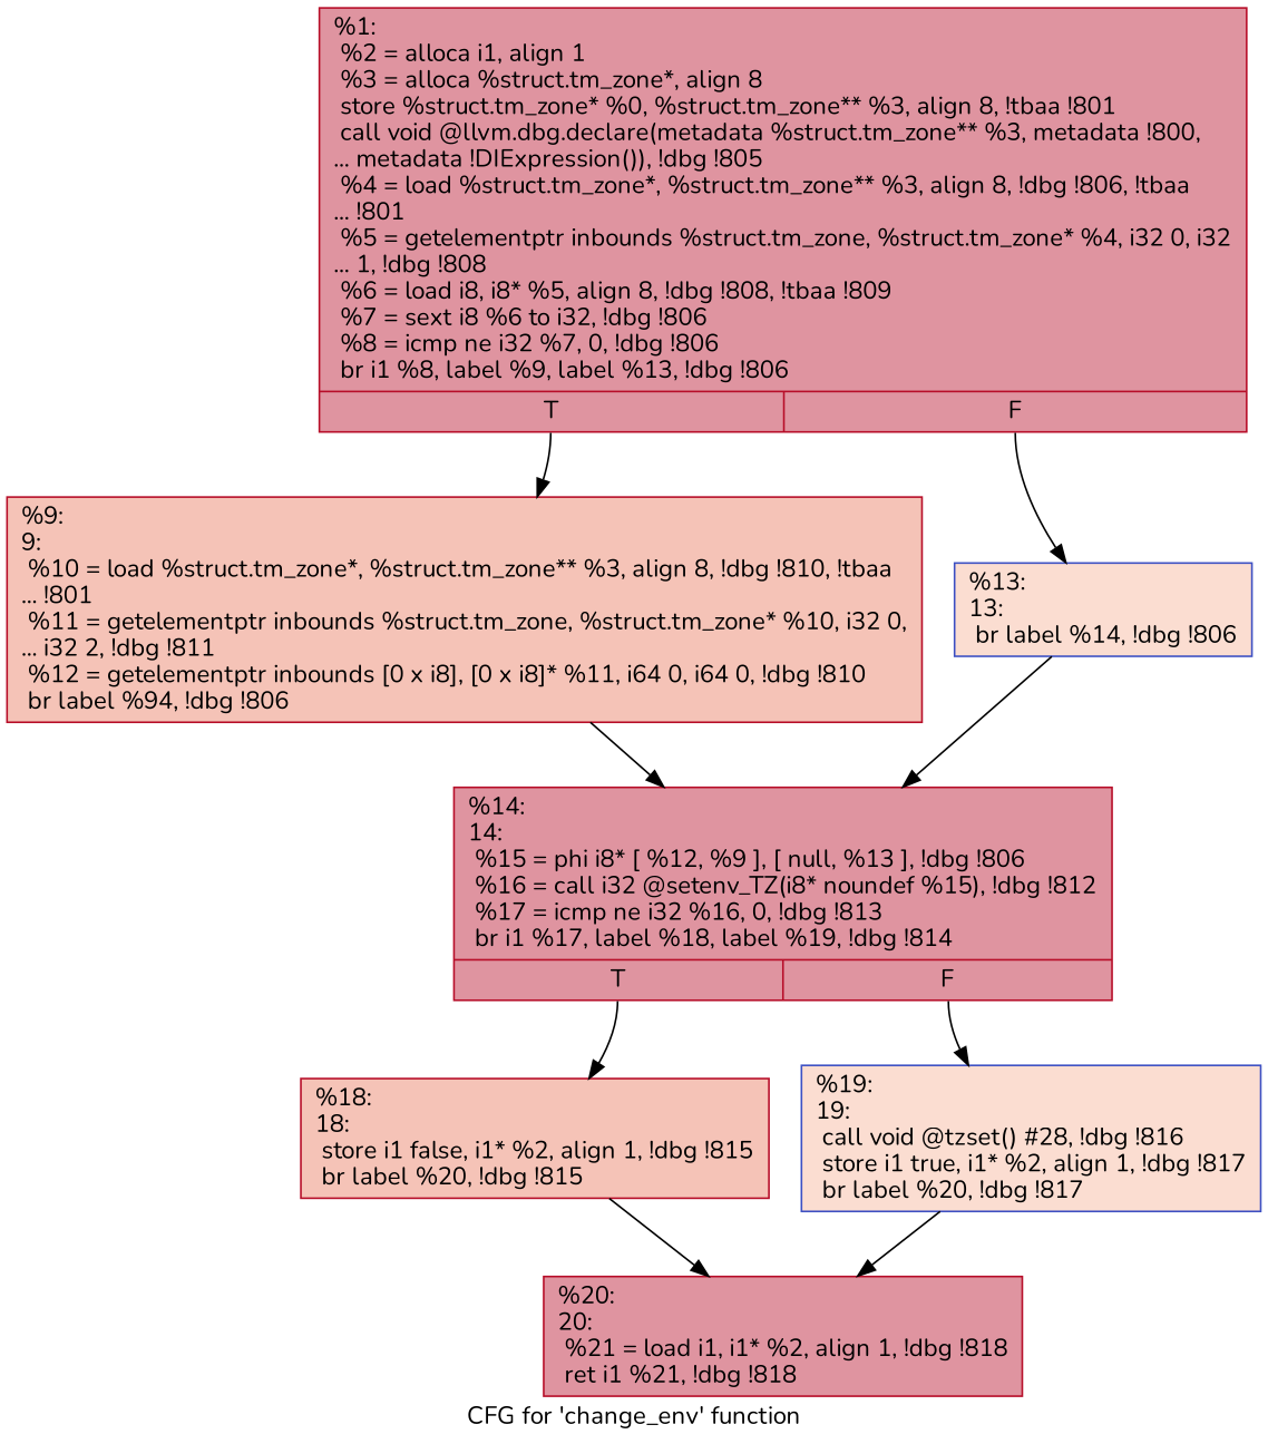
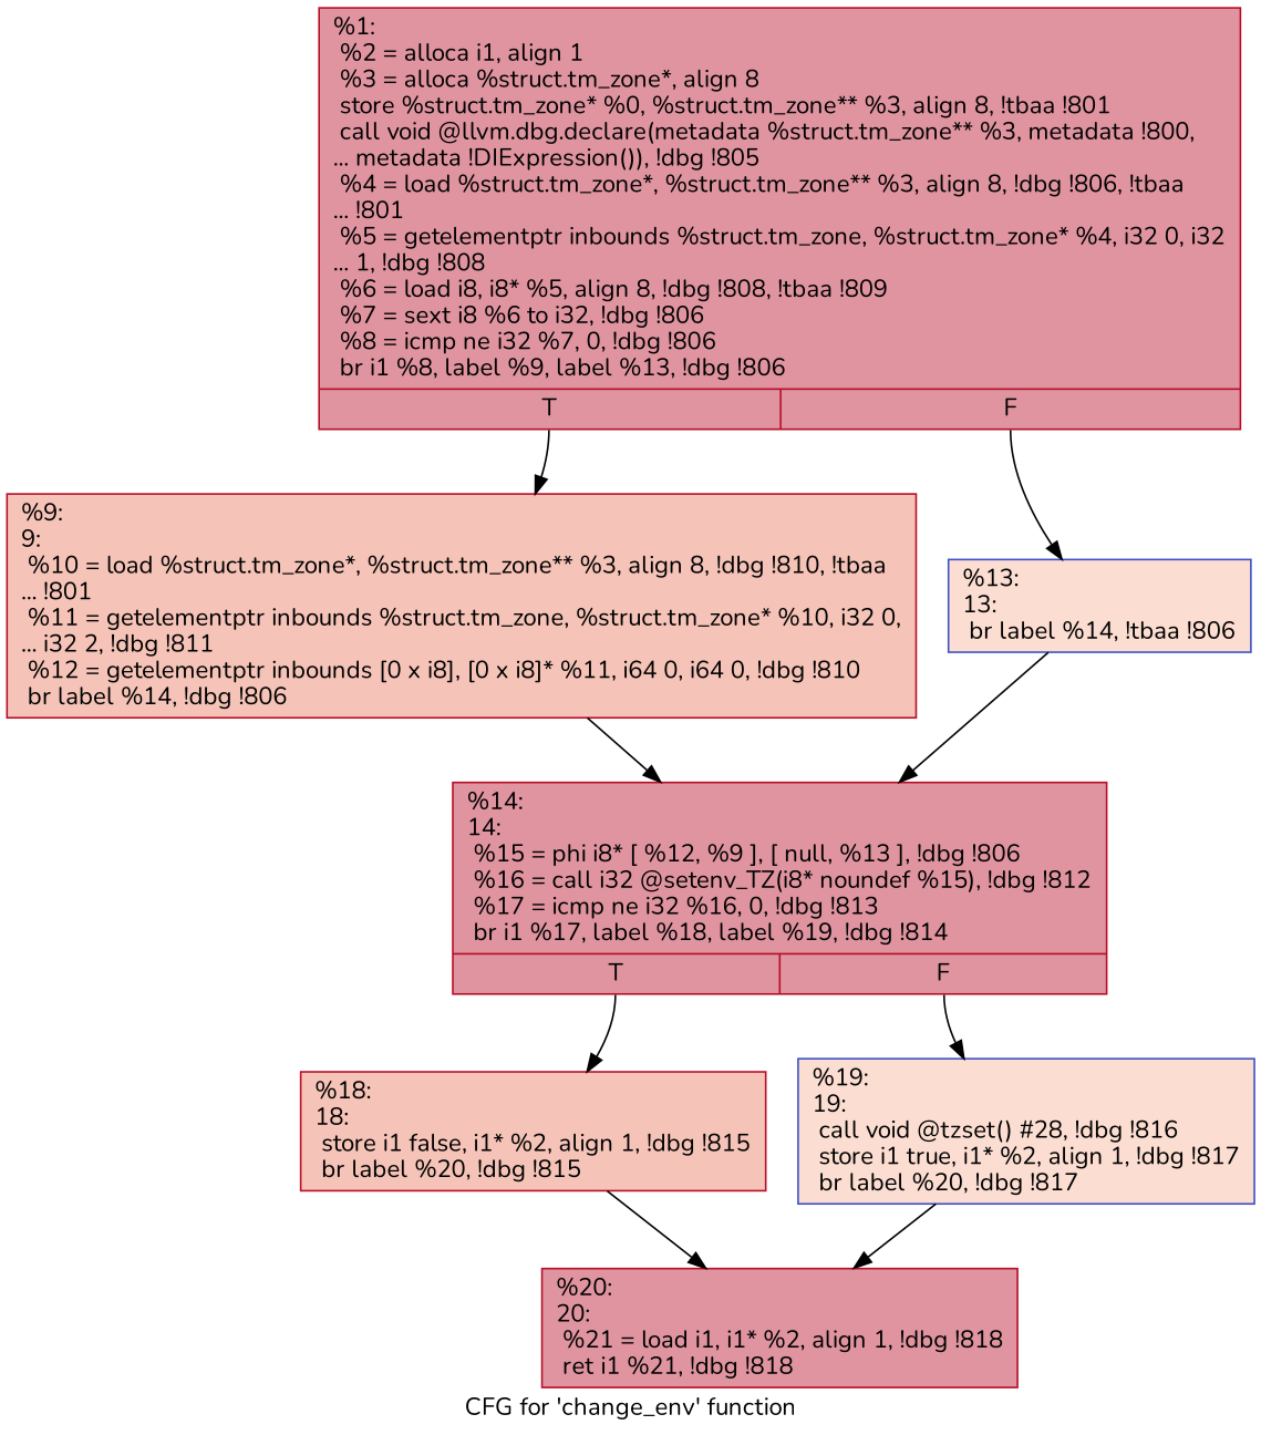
  digraph {
    fontname=Nunito
    label="CFG for 'change_env' function"
    node [color="#b70d28ff" fillcolor="#b70d2870" fontname=Nunito shape=record style=filled]
    edge [fontname=Nunito]
    n1 [label="{%1:\l  %2 = alloca i1, align 1\l  %3 = alloca %struct.tm_zone*, align 8\l  store %struct.tm_zone* %0, %struct.tm_zone** %3, align 8, !tbaa !801\l  call void @llvm.dbg.declare(metadata %struct.tm_zone** %3, metadata !800,\l... metadata !DIExpression()), !dbg !805\l  %4 = load %struct.tm_zone*, %struct.tm_zone** %3, align 8, !dbg !806, !tbaa\l... !801\l  %5 = getelementptr inbounds %struct.tm_zone, %struct.tm_zone* %4, i32 0, i32\l... 1, !dbg !808\l  %6 = load i8, i8* %5, align 8, !dbg !808, !tbaa !809\l  %7 = sext i8 %6 to i32, !dbg !806\l  %8 = icmp ne i32 %7, 0, !dbg !806\l  br i1 %8, label %9, label %13, !dbg !806\l|{<s0>T|<s1>F}}"]
-   n2 [fillcolor="#e8765c70" label="{%9:\l9:                                                \l  %10 = load %struct.tm_zone*, %struct.tm_zone** %3, align 8, !dbg !810, !tbaa\l... !801\l  %11 = getelementptr inbounds %struct.tm_zone, %struct.tm_zone* %10, i32 0,\l... i32 2, !dbg !811\l  %12 = getelementptr inbounds [0 x i8], [0 x i8]* %11, i64 0, i64 0, !dbg !810\l  br label %94, !dbg !806\l}"]
-   n3 [color="#3d50c3ff" fillcolor="#f7b39670" label="{%13:\l13:                                               \l  br label %14, !dbg !806\l}"]
+   n2 [fillcolor="#e8765c70" label="{%9:\l9:                                                \l  %10 = load %struct.tm_zone*, %struct.tm_zone** %3, align 8, !dbg !810, !tbaa\l... !801\l  %11 = getelementptr inbounds %struct.tm_zone, %struct.tm_zone* %10, i32 0,\l... i32 2, !dbg !811\l  %12 = getelementptr inbounds [0 x i8], [0 x i8]* %11, i64 0, i64 0, !dbg !810\l  br label %14, !dbg !806\l}"]
+   n3 [color="#3d50c3ff" fillcolor="#f7b39670" label="{%13:\l13:                                               \l  br label %14, !tbaa !806\l}"]
    n4 [label="{%14:\l14:                                               \l  %15 = phi i8* [ %12, %9 ], [ null, %13 ], !dbg !806\l  %16 = call i32 @setenv_TZ(i8* noundef %15), !dbg !812\l  %17 = icmp ne i32 %16, 0, !dbg !813\l  br i1 %17, label %18, label %19, !dbg !814\l|{<s0>T|<s1>F}}"]
    n5 [fillcolor="#e8765c70" label="{%18:\l18:                                               \l  store i1 false, i1* %2, align 1, !dbg !815\l  br label %20, !dbg !815\l}"]
    n6 [color="#3d50c3ff" fillcolor="#f7b39670" label="{%19:\l19:                                               \l  call void @tzset() #28, !dbg !816\l  store i1 true, i1* %2, align 1, !dbg !817\l  br label %20, !dbg !817\l}"]
    n7 [label="{%20:\l20:                                               \l  %21 = load i1, i1* %2, align 1, !dbg !818\l  ret i1 %21, !dbg !818\l}"]
    n1 -> n2 [tailport=s0]
    n1 -> n3 [tailport=s1]
    n2 -> n4
    n3 -> n4
    n4 -> n5 [tailport=s0]
    n4 -> n6 [tailport=s1]
    n5 -> n7
    n6 -> n7
  }
